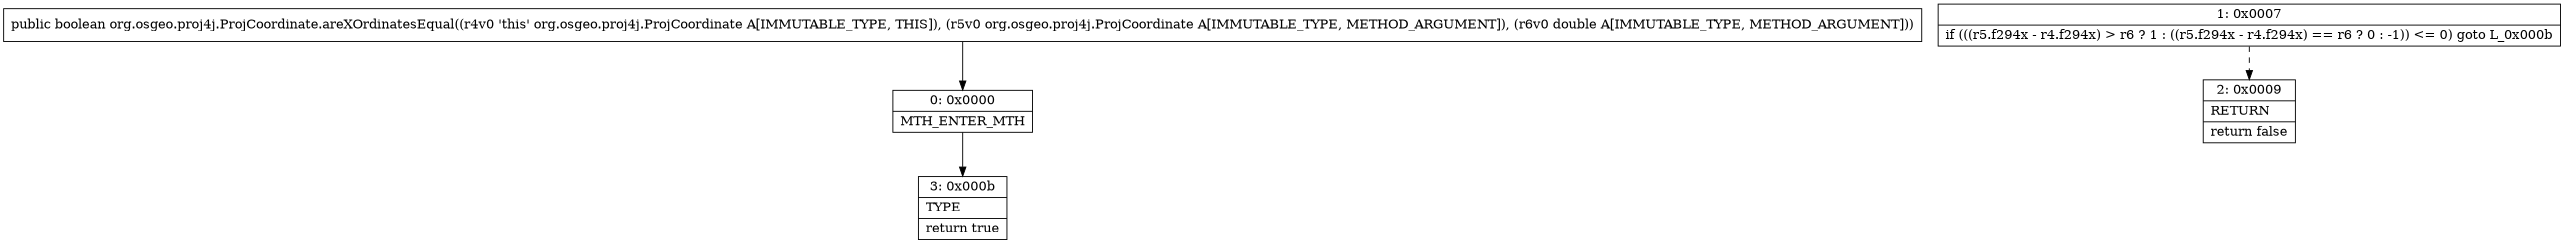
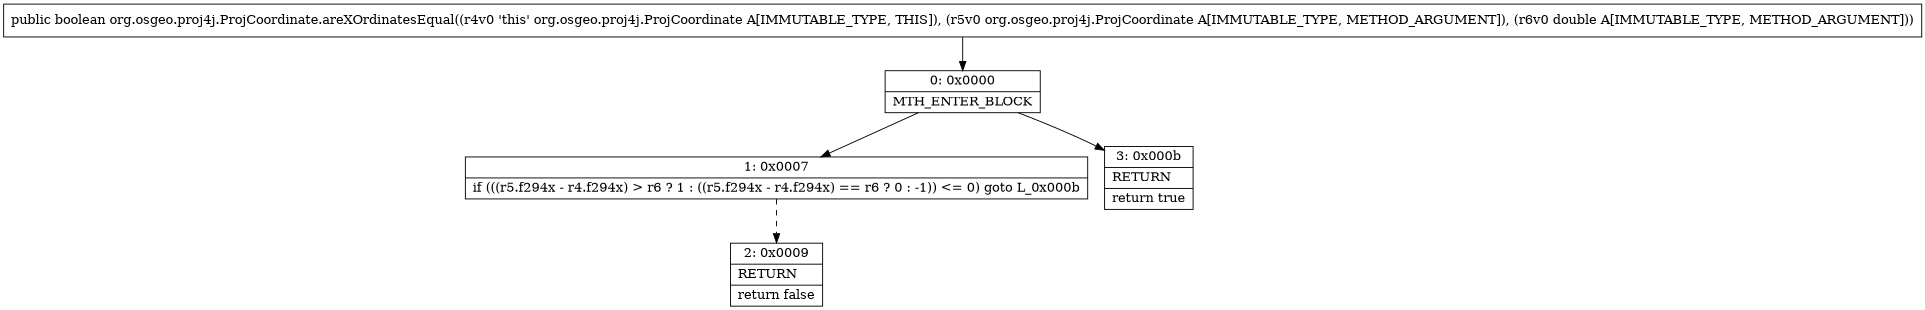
  digraph {
    node [shape=record]
-   n1 [label="{0\:\ 0x0000|MTH_ENTER_MTH\l}"]
+   n1 [label="{0\:\ 0x0000|MTH_ENTER_BLOCK\l}"]
    n2 [label="{1\:\ 0x0007|if (((r5.f294x \- r4.f294x) \> r6 ? 1 : ((r5.f294x \- r4.f294x) == r6 ? 0 : \-1)) \<= 0) goto L_0x000b\l}"]
-   n3 [label="{3\:\ 0x000b|TYPE\l|return true\l}"]
+   n3 [label="{3\:\ 0x000b|RETURN\l|return true\l}"]
    n4 [label="{2\:\ 0x0009|RETURN\l|return false\l}"]
    n5 [label="{public boolean org.osgeo.proj4j.ProjCoordinate.areXOrdinatesEqual((r4v0 'this' org.osgeo.proj4j.ProjCoordinate A[IMMUTABLE_TYPE, THIS]), (r5v0 org.osgeo.proj4j.ProjCoordinate A[IMMUTABLE_TYPE, METHOD_ARGUMENT]), (r6v0 double A[IMMUTABLE_TYPE, METHOD_ARGUMENT])) }"]
+   n1 -> n2
    n1 -> n3
    n2 -> n4 [style=dashed]
    n5 -> n1
  }
